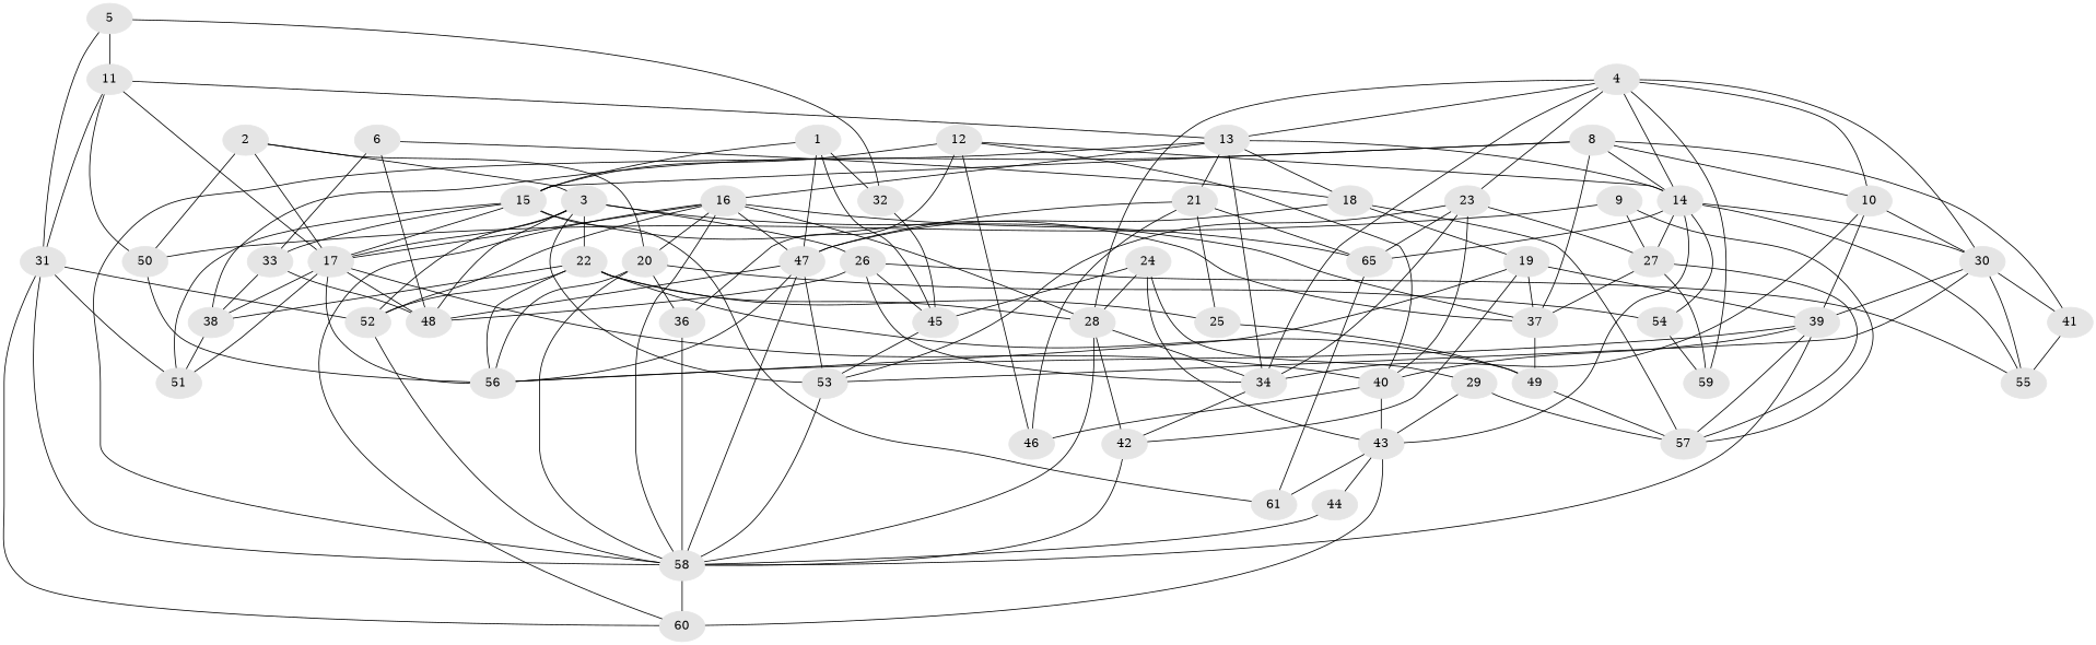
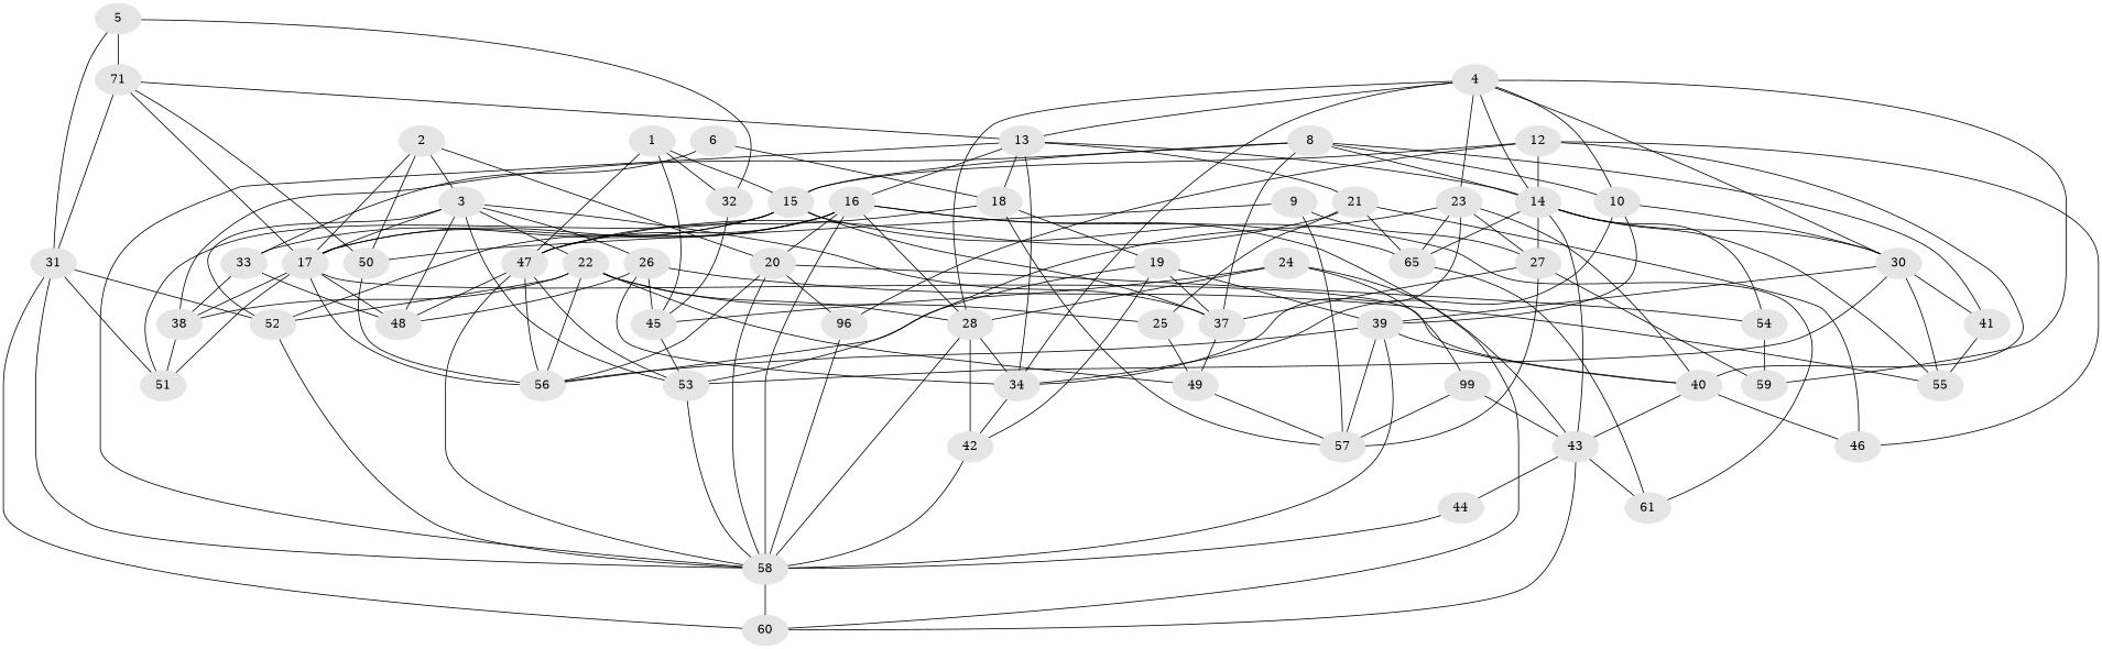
  graph {
    node [color=gray90 style=filled]
    edge [weight=1.0]
    1
    15
    32
    45
    47
    17
    37
    33
    51
    61
    53
    48
    58
    56
    2
    3
    20
    50
    22
    26
    52
    38
    40
-   36
+   36 [label=96]
    54
    28
    25
    49
    34
    55
    4
    10
    13
    14
    23
    30
    59
    39
    18
    16
    21
    27
    n43 [label=65]
    43
    42
    41
    5
-   11
+   11 [label=71]
    31
    60
    6
    57
    19
    8
    9
    12
    46
    44
    24
-   29
+   29 [label=99]
    1 -- 15
    1 -- 32
    1 -- 45
    1 -- 47
    15 -- 17
    15 -- 37
    15 -- 33
    15 -- 51
    15 -- 61
    32 -- 45
    45 -- 53
    47 -- 53
    47 -- 48
    47 -- 58
    47 -- 56
    17 -- 51
    17 -- 48
    17 -- 56
    17 -- 38
    17 -- 40
    37 -- 49
    33 -- 48
    33 -- 38
    53 -- 58 [weight=2.0]
    58 -- 60 [weight=2.0]
    2 -- 17
    2 -- 3
    2 -- 20
    2 -- 50
    3 -- 17
    3 -- 37
    3 -- 53
    3 -- 48
    3 -- 22
    3 -- 26
    3 -- 52
    20 -- 58
    20 -- 56
    20 -- 36
    20 -- 54
    50 -- 56
    22 -- 56
    22 -- 52
    22 -- 38 [weight=2.0]
    22 -- 28
    22 -- 25
    22 -- 49
    26 -- 45
    26 -- 48
    26 -- 34
    26 -- 55
    52 -- 58
    38 -- 51
    40 -- 43
    40 -- 46
    36 -- 58
    54 -- 59
    28 -- 58
    28 -- 34
    28 -- 42
    25 -- 49
    49 -- 57
    34 -- 42
    4 -- 28
    4 -- 34
    4 -- 10
    4 -- 13
    4 -- 14
    4 -- 23
    4 -- 30
    4 -- 59
    10 -- 34
    10 -- 30
    10 -- 39
    13 -- 58 [weight=2.0]
    13 -- 34 [weight=2.0]
    13 -- 14
    13 -- 18
    13 -- 16
    13 -- 21
    14 -- 54
    14 -- 55
    14 -- 30
    14 -- 27 [weight=2.0]
    14 -- n43 [weight=2.0]
    14 -- 43
    23 -- 53
    23 -- 40
    23 -- 34
    23 -- 27
    23 -- n43
    30 -- 53
    30 -- 55
    30 -- 39
    30 -- 41
    39 -- 58
    39 -- 56
    39 -- 40
    39 -- 57
    18 -- 47
    18 -- 57
    18 -- 19 [weight=2.0]
    16 -- 47
    16 -- 17
    16 -- 58 [weight=2.0]
    16 -- 20
    16 -- 52
    16 -- 28
    16 -- n43
    16 -- 60
    21 -- 47
    21 -- 25
    21 -- n43
    21 -- 46
    27 -- 37
    27 -- 59
    27 -- 57
    n43 -- 61
    43 -- 61
    43 -- 60
    43 -- 44
    42 -- 58 [weight=2.0]
    41 -- 55 [weight=2.0]
    5 -- 32
    5 -- 11
    5 -- 31
    11 -- 17 [weight=2.0]
    11 -- 50
    11 -- 13
    11 -- 31
    31 -- 51
    31 -- 58
    31 -- 52
    31 -- 60
    6 -- 33
-   6 -- 48
    6 -- 18
    19 -- 37
    19 -- 56
    19 -- 39
    19 -- 42
    8 -- 15
    8 -- 37
    8 -- 38
    8 -- 10
    8 -- 14
    8 -- 41
    9 -- 50
    9 -- 27
    9 -- 57
    12 -- 15 [weight=2.0]
    12 -- 40
    12 -- 36
    12 -- 14
    12 -- 46
    44 -- 58
    24 -- 45
    24 -- 28
    24 -- 43
    24 -- 29
    29 -- 43 [weight=2.0]
    29 -- 57
  }
